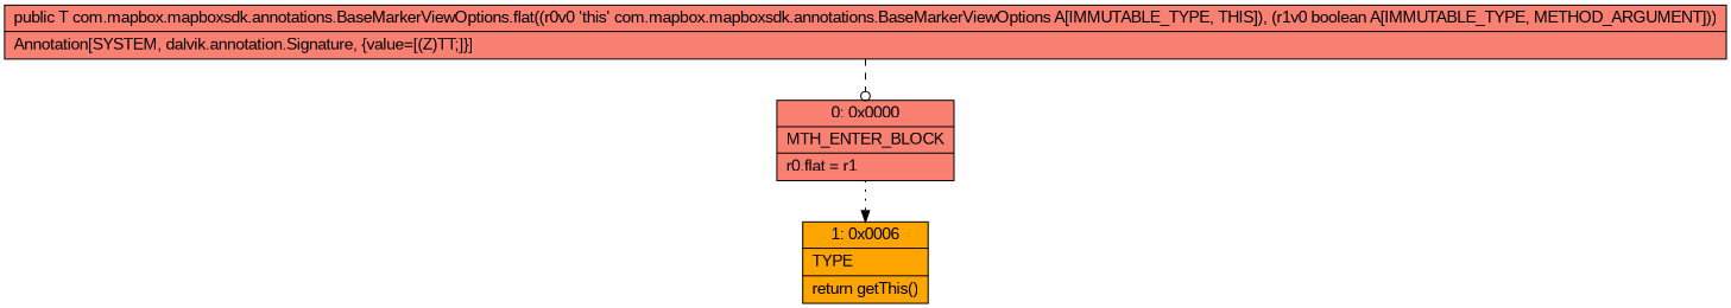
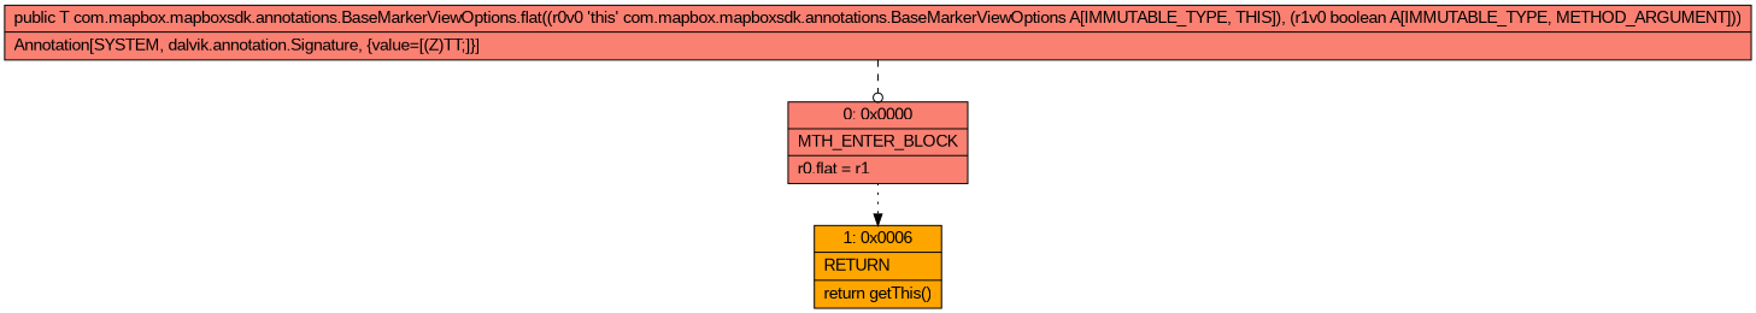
  digraph {
    fontname="Liberation Sans"
    node [shape=record style=filled fillcolor=salmon fontname="Liberation Sans"]
    edge [fontname="Liberation Sans"]
    n1 [label="{0\:\ 0x0000|MTH_ENTER_BLOCK\l|r0.flat = r1\l}"]
-   n2 [label="{1\:\ 0x0006|TYPE\l|return getThis()\l}" fillcolor=orange]
+   n2 [label="{1\:\ 0x0006|RETURN\l|return getThis()\l}" fillcolor=orange]
    n3 [label="{public T com.mapbox.mapboxsdk.annotations.BaseMarkerViewOptions.flat((r0v0 'this' com.mapbox.mapboxsdk.annotations.BaseMarkerViewOptions A[IMMUTABLE_TYPE, THIS]), (r1v0 boolean A[IMMUTABLE_TYPE, METHOD_ARGUMENT]))  | Annotation[SYSTEM, dalvik.annotation.Signature, \{value=[(Z)TT;]\}]\l}"]
    n1 -> n2 [style=dotted arrowhead=normal]
    n3 -> n1 [style=dashed arrowhead=odot]
  }
